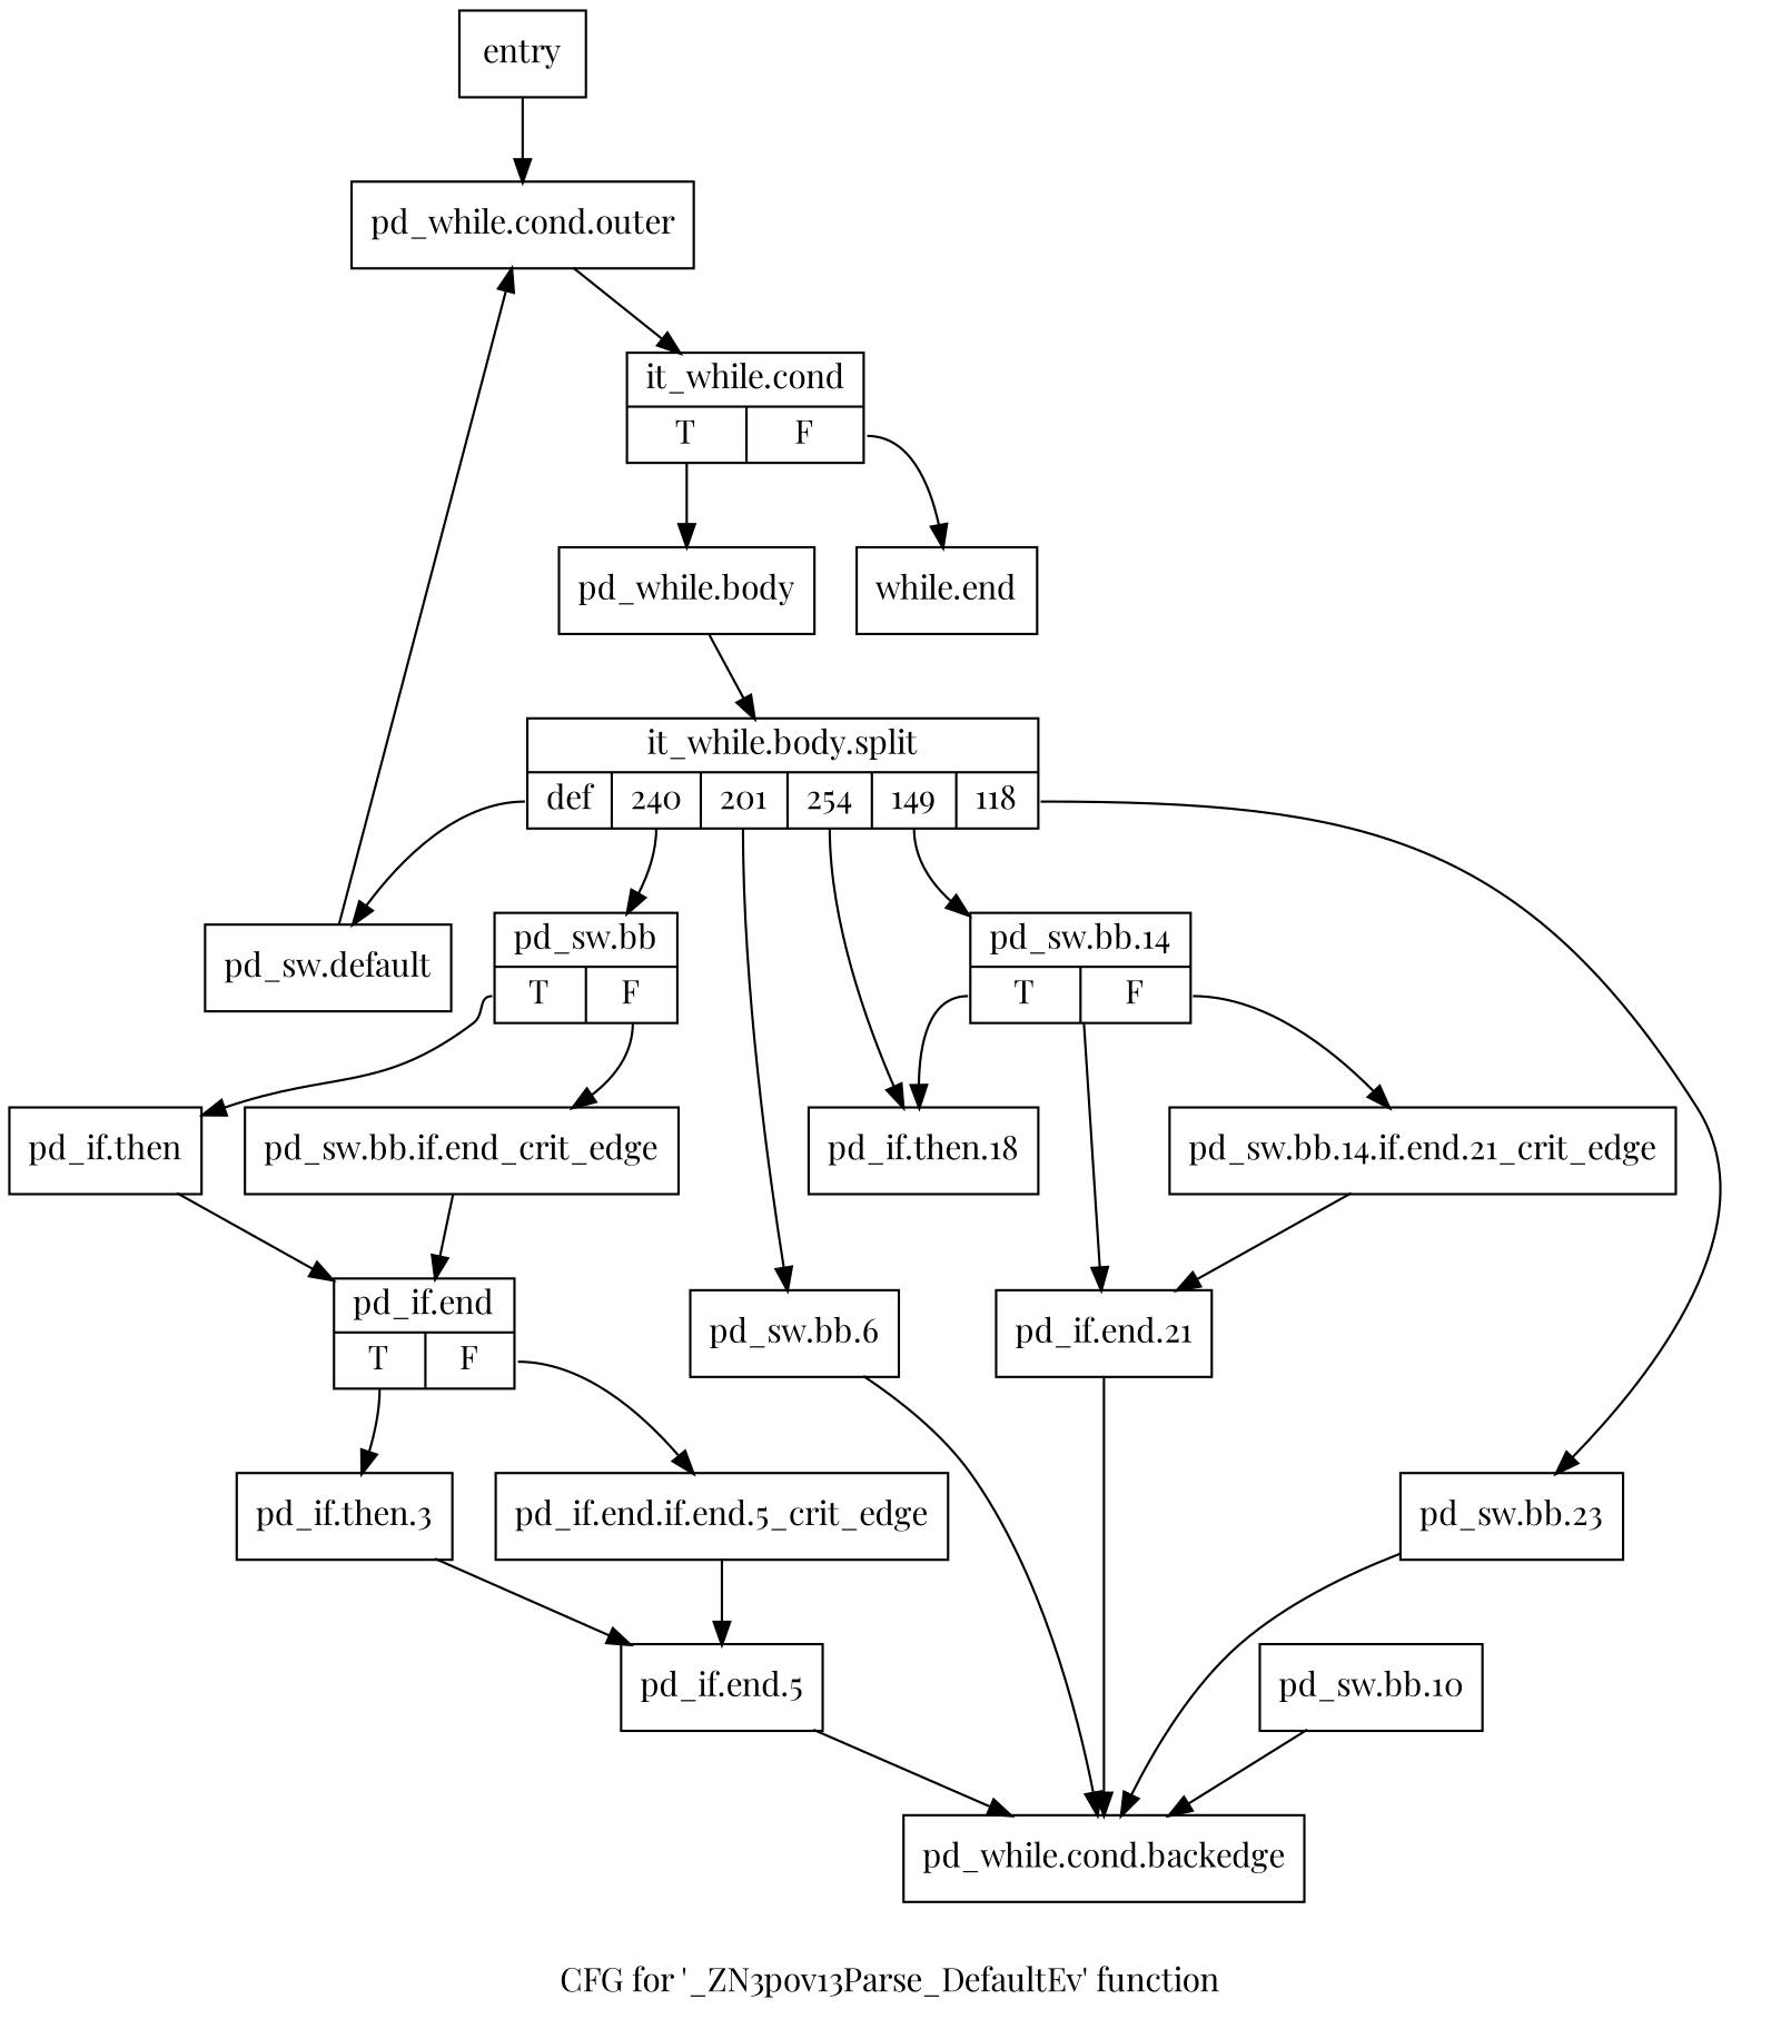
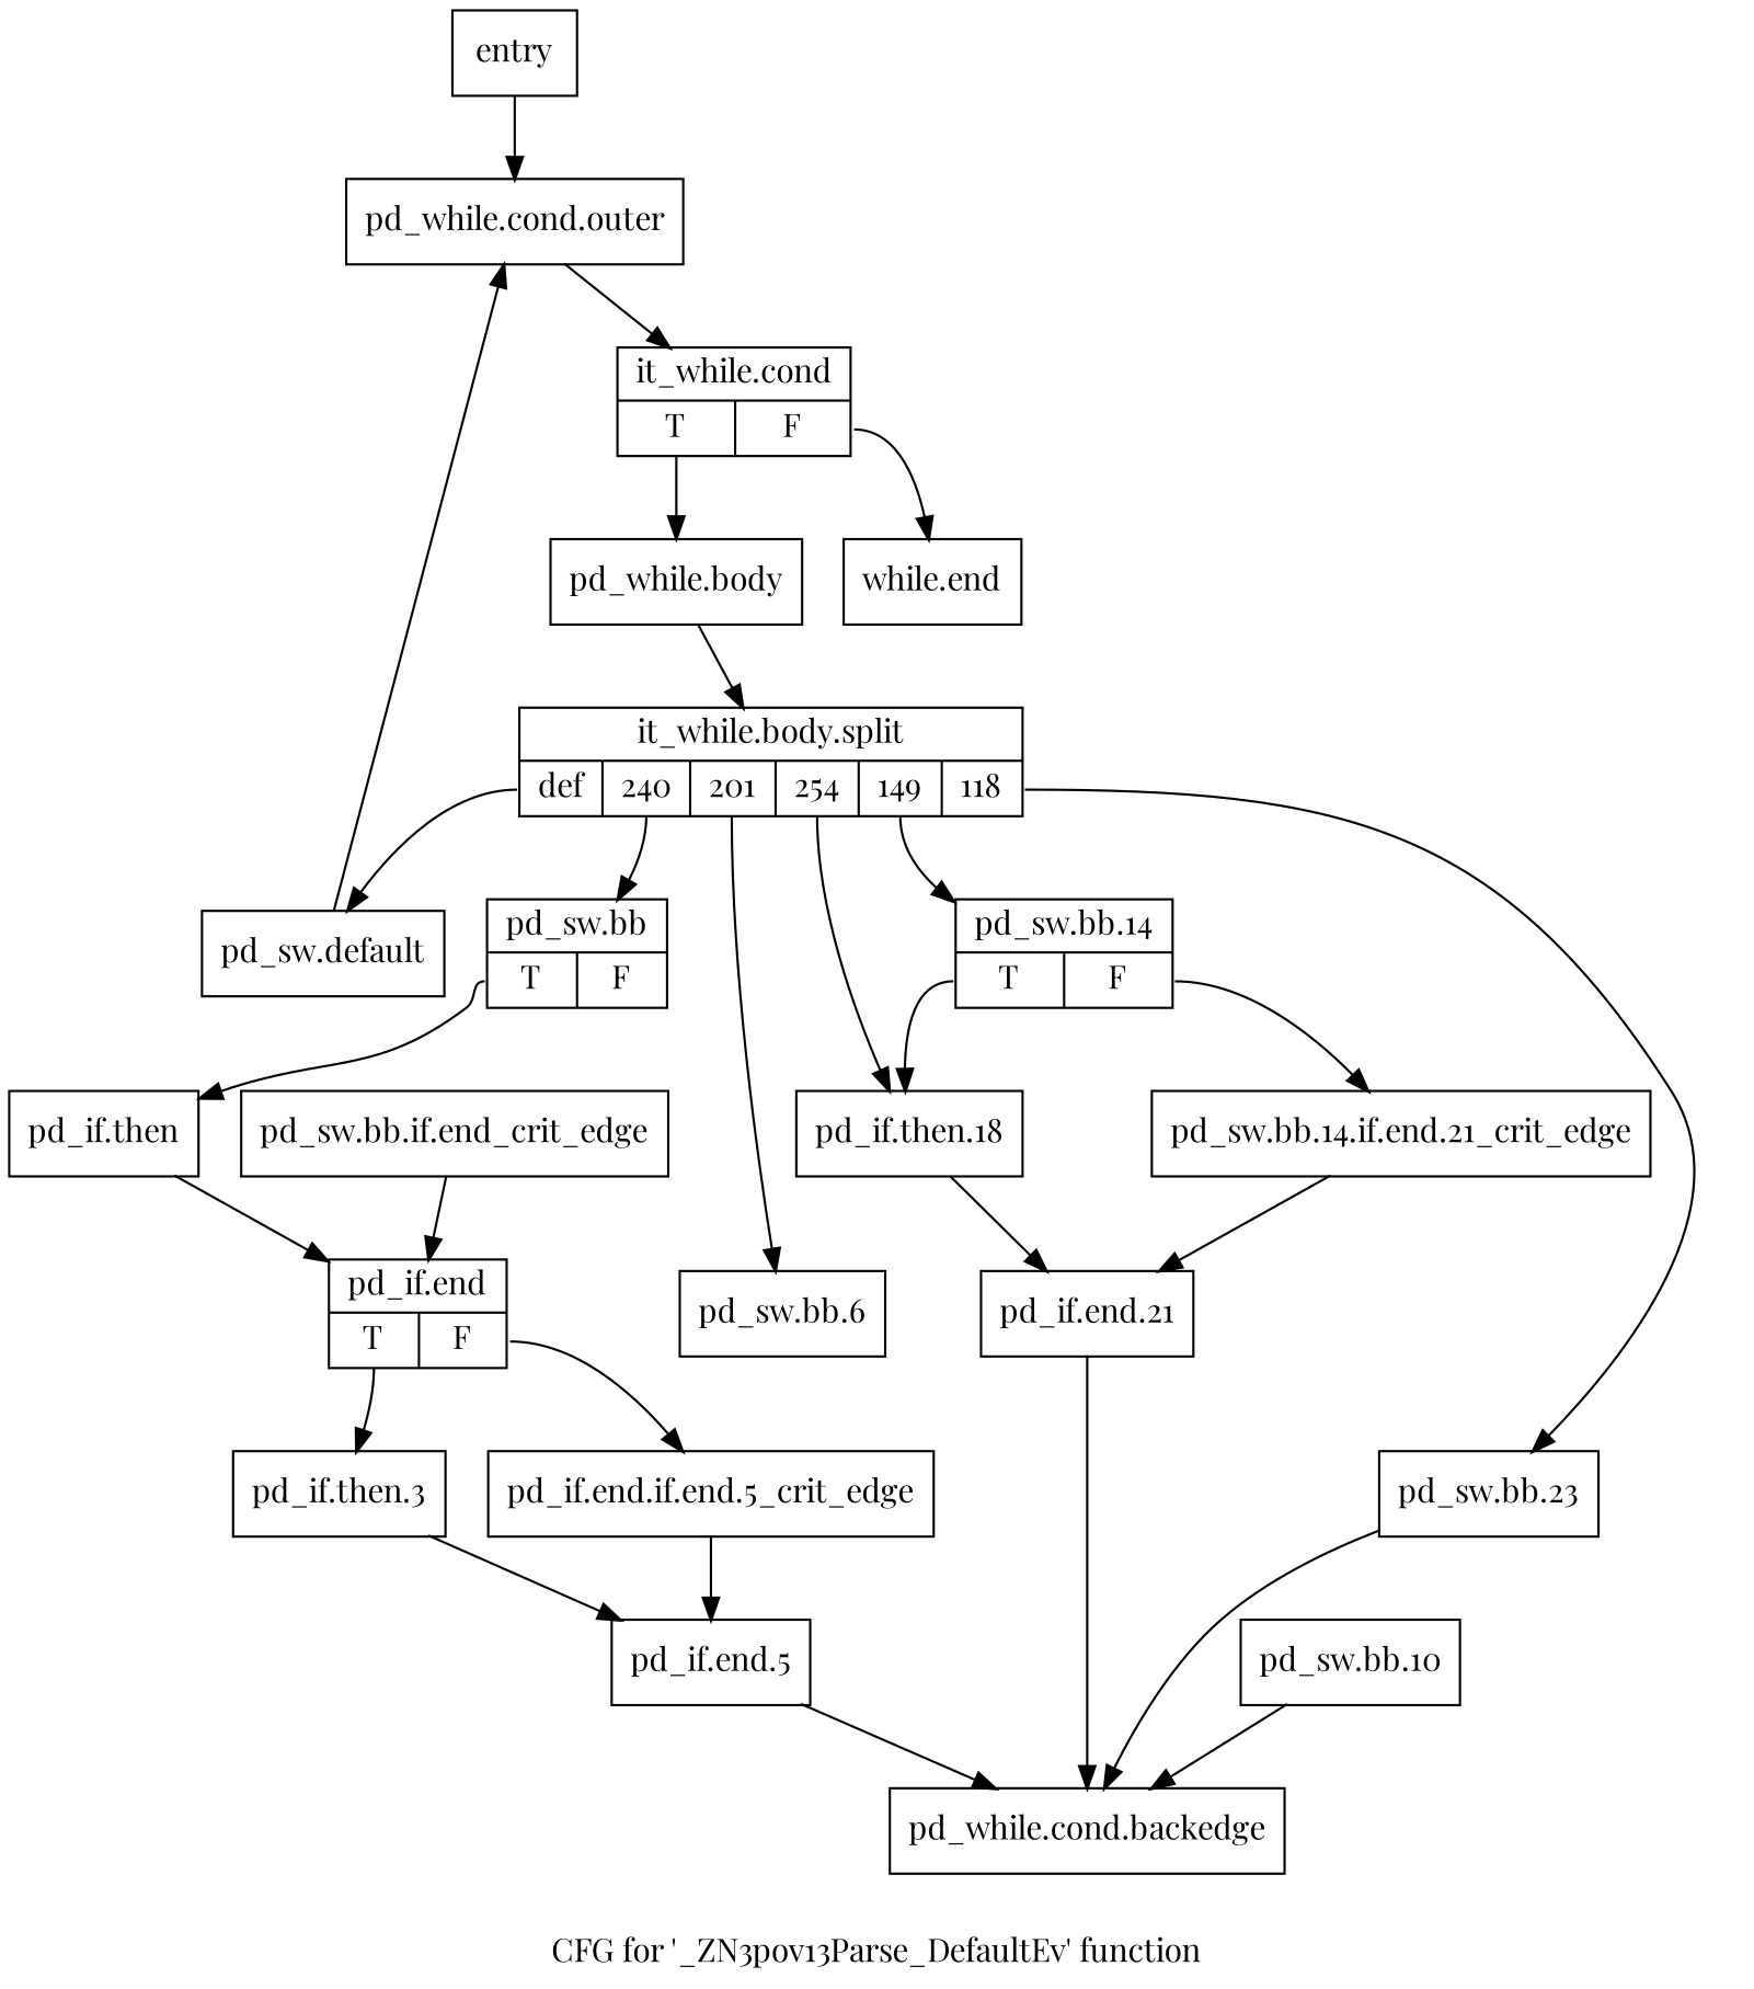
  digraph {
    fontname="Playfair Display"
    label="CFG for '_ZN3pov13Parse_DefaultEv' function"
    node [fontname="Playfair Display" shape=record]
    edge [fontname="Playfair Display"]
    n1 [label="{entry}"]
    n2 [label="{pd_while.cond.outer}"]
    n3 [label="{it_while.cond|{<s0>T|<s1>F}}"]
    n4 [label="{pd_while.body}"]
    n5 [label="{while.end}"]
    n6 [label="{it_while.body.split|{<s0>def|<s1>240|<s2>201|<s3>254|<s4>149|<s5>118}}"]
    n7 [label="{pd_sw.default}"]
    n8 [label="{pd_sw.bb|{<s0>T|<s1>F}}"]
    n9 [label="{pd_sw.bb.6}"]
    n10 [label="{pd_sw.bb.14|{<s0>T|<s1>F}}"]
    n11 [label="{pd_sw.bb.23}"]
    n12 [label="{pd_if.then.18}"]
    n13 [label="{pd_if.then}"]
    n14 [label="{pd_sw.bb.if.end_crit_edge}"]
    n15 [label="{pd_while.cond.backedge}"]
    n16 [label="{pd_sw.bb.10}"]
    n17 [label="{pd_sw.bb.14.if.end.21_crit_edge}"]
    n18 [label="{pd_if.end|{<s0>T|<s1>F}}"]
    n19 [label="{pd_if.end.21}"]
    n20 [label="{pd_if.then.3}"]
    n21 [label="{pd_if.end.if.end.5_crit_edge}"]
    n22 [label="{pd_if.end.5}"]
    n1 -> n2
    n2 -> n3
    n3 -> n4 [tailport=s0]
    n3 -> n5 [tailport=s1]
    n4 -> n6
    n6 -> n7 [tailport=s0]
    n6 -> n8 [tailport=s1]
    n6 -> n9 [tailport=s2]
    n6 -> n10 [tailport=s4]
    n6 -> n11 [tailport=s5]
    n6 -> n12 [tailport=s3]
    n7 -> n2
    n8 -> n13 [tailport=s0]
-   n8 -> n14 [tailport=s1]
-   n9 -> n15
    n10 -> n12 [tailport=s0]
    n10 -> n17 [tailport=s1]
    n11 -> n15
-   n10 -> n19
+   n12 -> n19
    n13 -> n18
    n14 -> n18
    n16 -> n15
    n17 -> n19
    n18 -> n20 [tailport=s0]
    n18 -> n21 [tailport=s1]
    n19 -> n15
    n20 -> n22
    n21 -> n22
    n22 -> n15
  }
